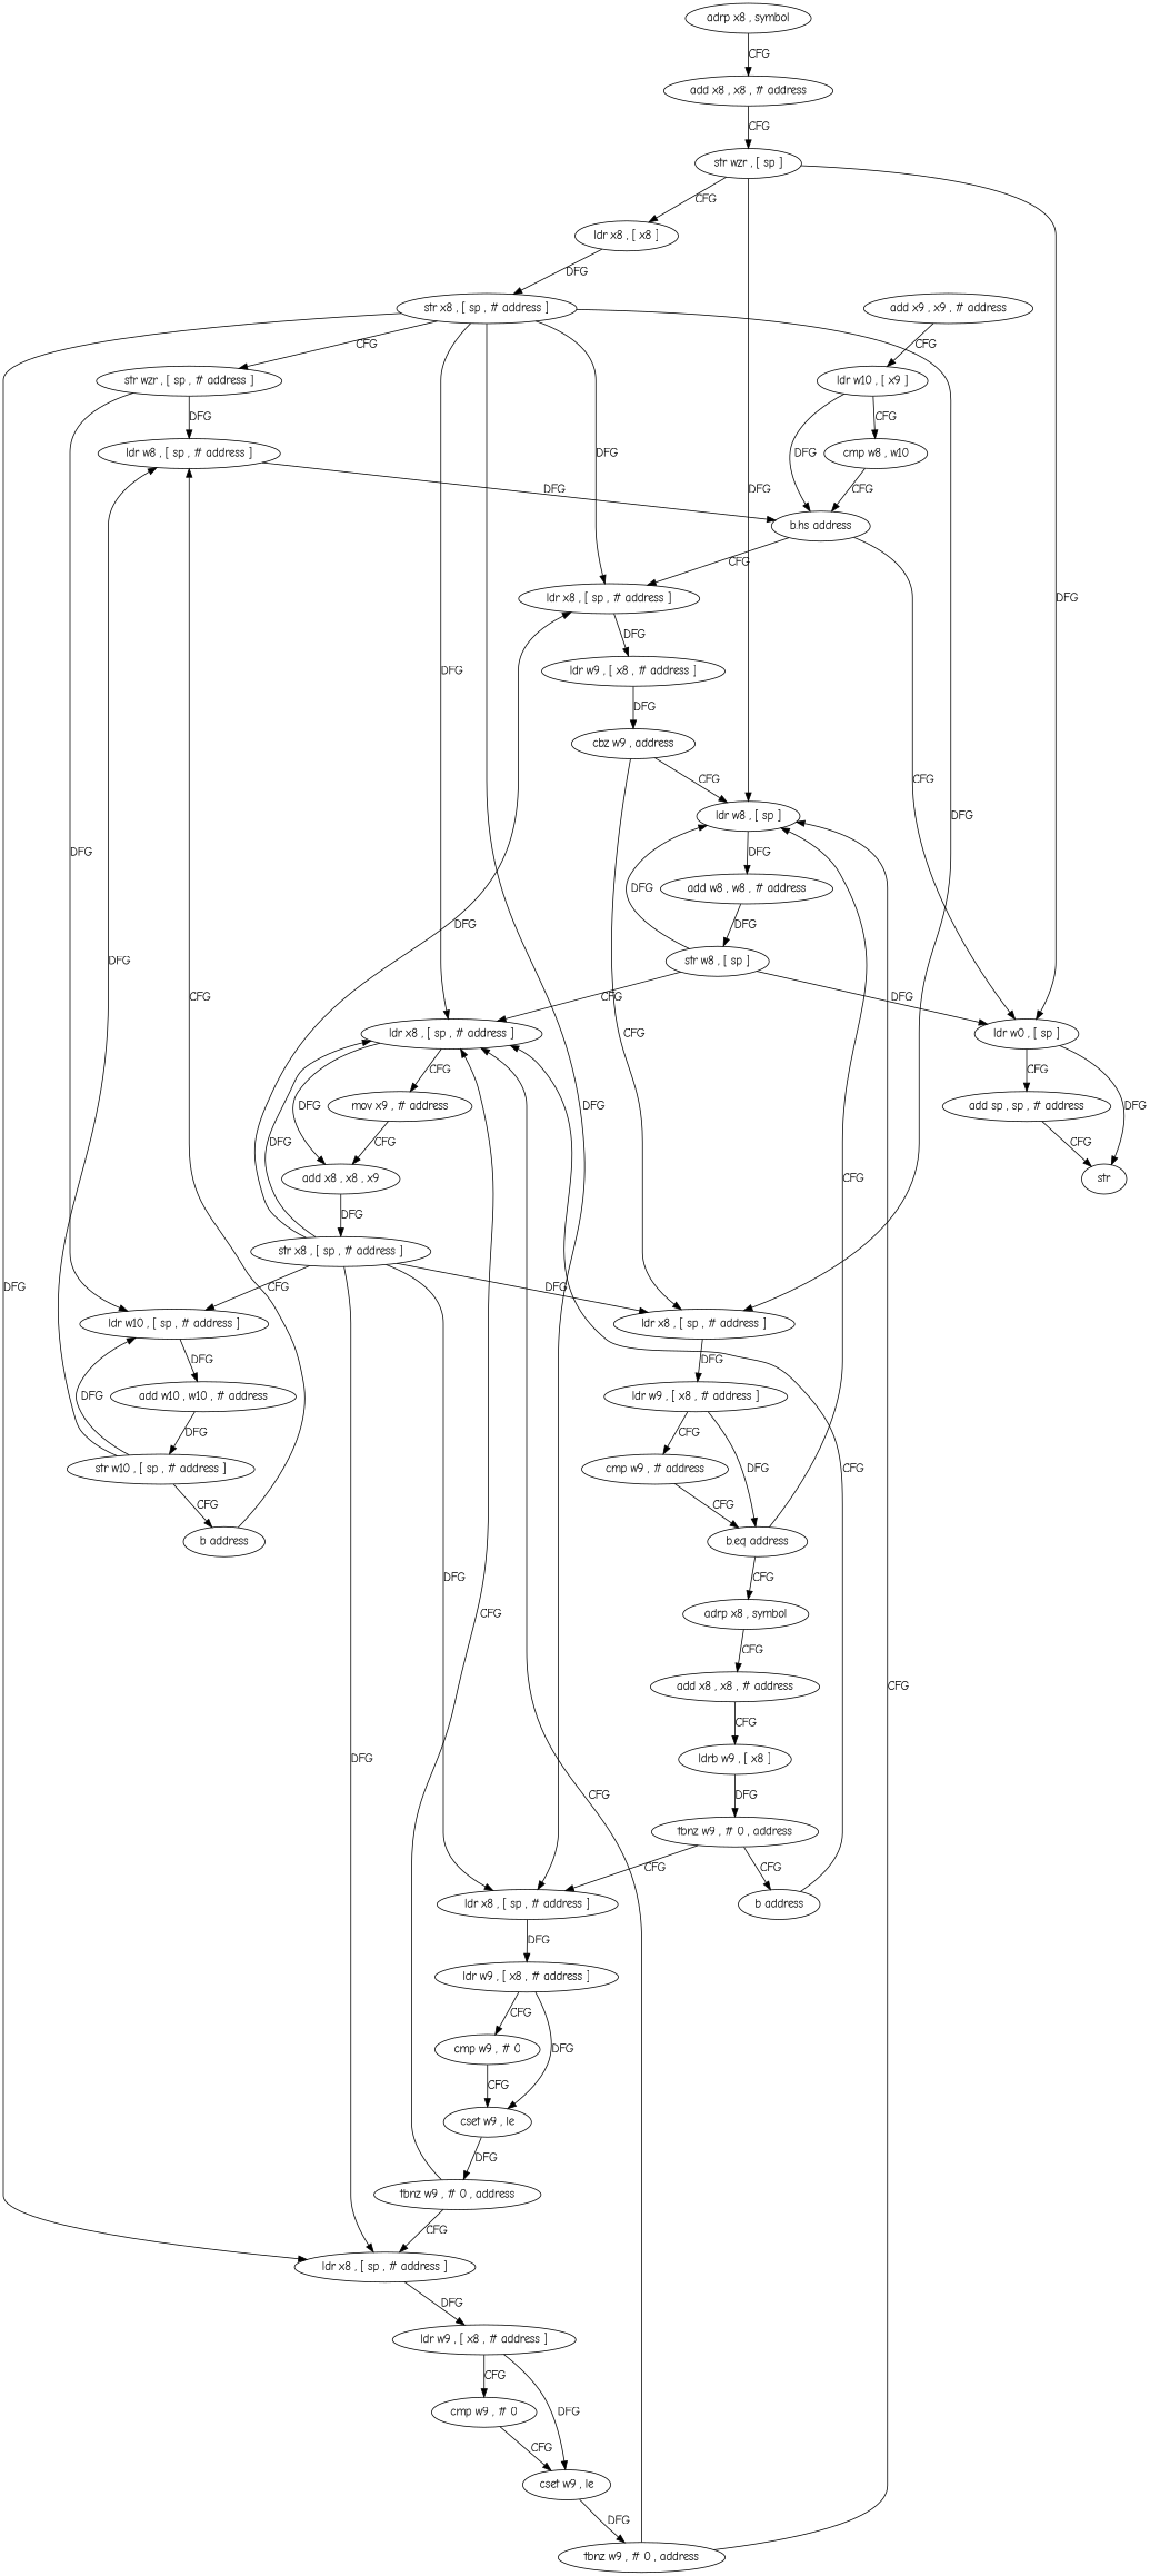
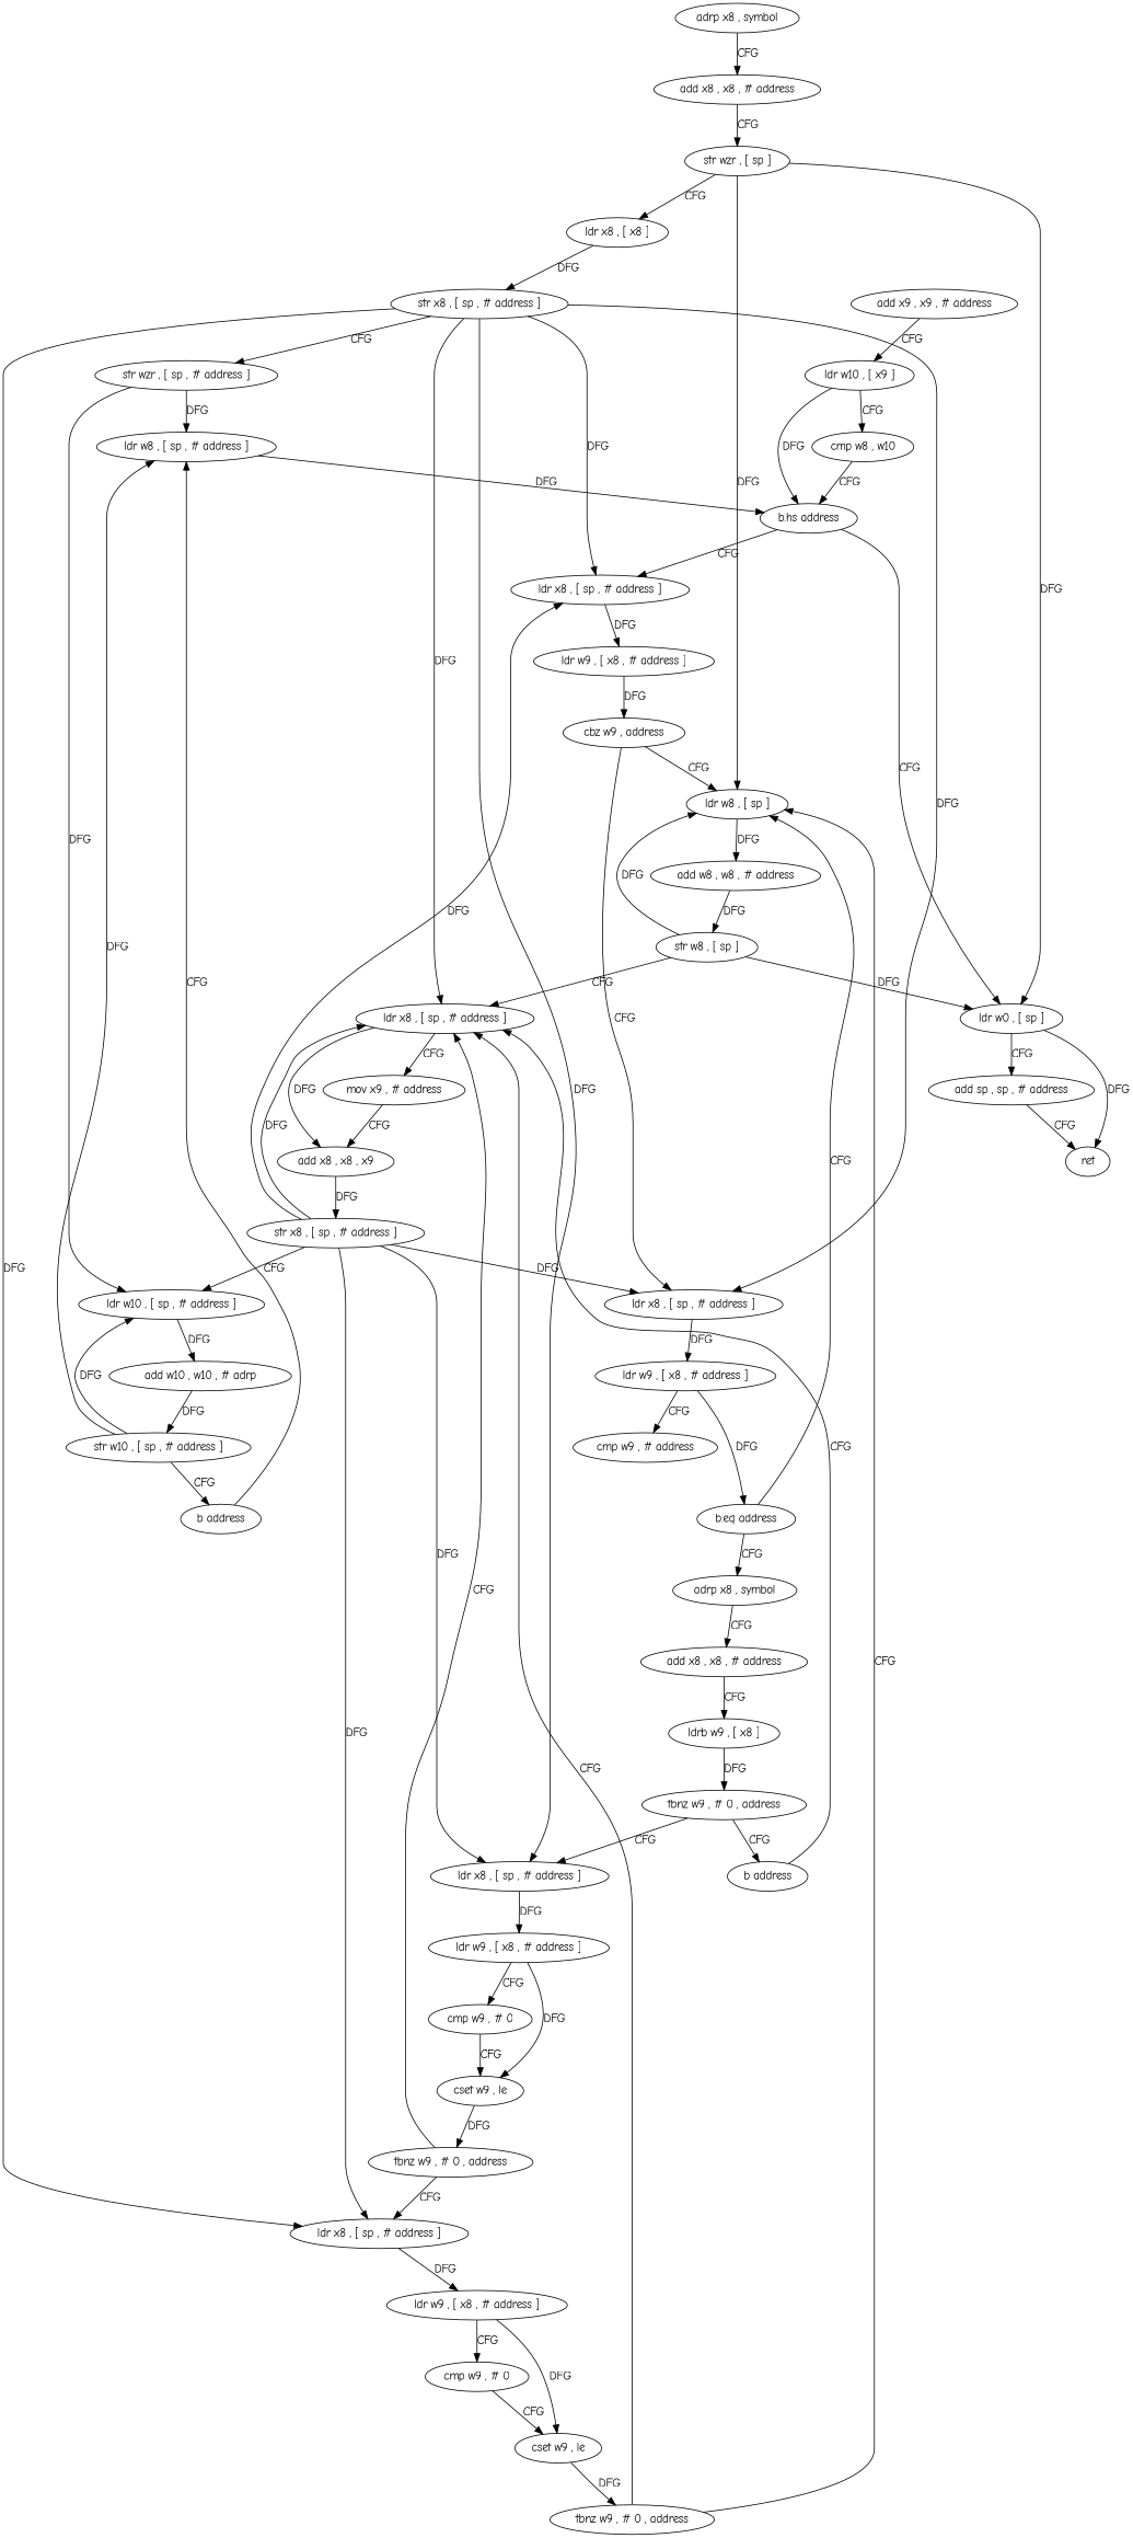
  digraph {
    fontname="Comic Neue"
    node [fontname="Comic Neue"]
    edge [fontname="Comic Neue"]
    n1 [label="adrp x8 , symbol"]
    n2 [label="add x8 , x8 , # address"]
    n3 [label="str wzr , [ sp ]"]
    n4 [label="ldr x8 , [ x8 ]"]
    n5 [label="ldr w0 , [ sp ]"]
    n6 [label="ldr w8 , [ sp ]"]
    n7 [label="str x8 , [ sp , # address ]"]
    n8 [label="add sp , sp , # address"]
-   n9 [label=str]
+   n9 [label=ret]
    n10 [label="add w8 , w8 , # address"]
    n11 [label="str wzr , [ sp , # address ]"]
    n12 [label="ldr x8 , [ sp , # address ]"]
    n13 [label="ldr x8 , [ sp , # address ]"]
    n14 [label="ldr x8 , [ sp , # address ]"]
    n15 [label="ldr x8 , [ sp , # address ]"]
    n16 [label="ldr x8 , [ sp , # address ]"]
    n17 [label="ldr w8 , [ sp , # address ]"]
    n18 [label="ldr w10 , [ sp , # address ]"]
    n19 [label="ldr w9 , [ x8 , # address ]"]
    n20 [label="ldr w9 , [ x8 , # address ]"]
    n21 [label="mov x9 , # address"]
    n22 [label="add x8 , x8 , x9"]
    n23 [label="ldr w9 , [ x8 , # address ]"]
    n24 [label="ldr w9 , [ x8 , # address ]"]
    n25 [label="b.hs address"]
-   n26 [label="add w10 , w10 , # address"]
+   n26 [label="add w10 , w10 , # adrp"]
    n27 [label="cbz w9 , address"]
    n28 [label="str w8 , [ sp ]"]
    n29 [label="cmp w9 , # address"]
    n30 [label="b.eq address"]
    n31 [label="str x8 , [ sp , # address ]"]
    n32 [label="adrp x8 , symbol"]
    n33 [label="add x8 , x8 , # address"]
    n34 [label="ldrb w9 , [ x8 ]"]
    n35 [label="add x9 , x9 , # address"]
    n36 [label="ldr w10 , [ x9 ]"]
    n37 [label="cmp w8 , w10"]
    n38 [label="tbnz w9 , # 0 , address"]
    n39 [label="b address"]
    n40 [label="cmp w9 , # 0"]
    n41 [label="cset w9 , le"]
    n42 [label="tbnz w9 , # 0 , address"]
    n43 [label="cmp w9 , # 0"]
    n44 [label="cset w9 , le"]
    n45 [label="str w10 , [ sp , # address ]"]
    n46 [label="b address"]
    n47 [label="tbnz w9 , # 0 , address"]
    n1 -> n2 [label=CFG]
    n2 -> n3 [label=CFG]
    n3 -> n4 [label=CFG]
    n3 -> n5 [label=DFG]
    n3 -> n6 [label=DFG]
    n4 -> n7 [label=DFG]
    n5 -> n8 [label=CFG]
    n5 -> n9 [label=DFG]
    n6 -> n10 [label=DFG]
    n7 -> n11 [label=CFG]
    n7 -> n12 [label=DFG]
    n7 -> n13 [label=DFG]
    n7 -> n14 [label=DFG]
    n7 -> n15 [label=DFG]
    n7 -> n16 [label=DFG]
    n8 -> n9 [label=CFG]
    n10 -> n28 [label=DFG]
    n11 -> n17 [label=DFG]
    n11 -> n18 [label=DFG]
    n12 -> n19 [label=DFG]
    n13 -> n20 [label=DFG]
    n14 -> n21 [label=CFG]
    n14 -> n22 [label=DFG]
    n15 -> n23 [label=DFG]
    n16 -> n24 [label=DFG]
    n17 -> n25 [label=DFG]
    n18 -> n26 [label=DFG]
    n19 -> n27 [label=DFG]
    n20 -> n29 [label=CFG]
    n20 -> n30 [label=DFG]
    n21 -> n22 [label=CFG]
    n22 -> n31 [label=DFG]
    n23 -> n40 [label=CFG]
    n23 -> n41 [label=DFG]
    n24 -> n43 [label=CFG]
    n24 -> n44 [label=DFG]
    n25 -> n5 [label=CFG]
    n25 -> n12 [label=CFG]
    n26 -> n45 [label=DFG]
    n27 -> n6 [label=CFG]
    n27 -> n13 [label=CFG]
    n28 -> n5 [label=DFG]
    n28 -> n6 [label=DFG]
    n28 -> n14 [label=CFG]
-   n29 -> n30 [label=CFG]
    n30 -> n6 [label=CFG]
    n30 -> n32 [label=CFG]
    n31 -> n12 [label=DFG]
    n31 -> n13 [label=DFG]
    n31 -> n14 [label=DFG]
    n31 -> n15 [label=DFG]
    n31 -> n16 [label=DFG]
    n31 -> n18 [label=CFG]
    n32 -> n33 [label=CFG]
    n33 -> n34 [label=CFG]
    n34 -> n38 [label=DFG]
    n35 -> n36 [label=CFG]
    n36 -> n25 [label=DFG]
    n36 -> n37 [label=CFG]
    n37 -> n25 [label=CFG]
    n38 -> n15 [label=CFG]
    n38 -> n39 [label=CFG]
    n39 -> n14 [label=CFG]
    n40 -> n41 [label=CFG]
    n41 -> n42 [label=DFG]
    n42 -> n14 [label=CFG]
    n42 -> n16 [label=CFG]
    n43 -> n44 [label=CFG]
    n44 -> n47 [label=DFG]
    n45 -> n17 [label=DFG]
    n45 -> n18 [label=DFG]
    n45 -> n46 [label=CFG]
    n46 -> n17 [label=CFG]
    n47 -> n6 [label=CFG]
    n47 -> n14 [label=CFG]
  }
